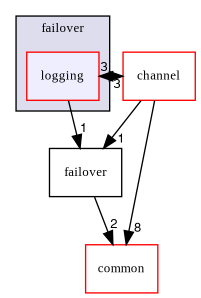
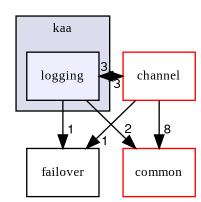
  digraph {
    compound=true
    fontname="Liberation Serif"
    node [fontname="Liberation Serif" fontsize=10 shape=box]
    edge [headlabel=1 labeldistance=1.5 labelfontname=FreeSans labelfontsize=10 fontname="Liberation Serif"]
-   n1 [fillcolor="#eeeeff" label=logging pencolor=black style=filled color=red]
+   n1 [fillcolor="#eeeeff" label=logging pencolor=black style=filled]
    n2 [label=failover]
    n3 [color=red label=channel]
    n4 [color=red label=common]
    subgraph cluster_1 {
      bgcolor="#ddddee"
      fontsize=10
-     label=failover
+     label=kaa
      pencolor=black
      n1
    }
    n1 -> n2
    n1 -> n3 [headlabel=3]
-   n2 -> n4 [headlabel=2]
+   n1 -> n4 [headlabel=2]
    n3 -> n1 [headlabel=3]
    n3 -> n2
    n3 -> n4 [headlabel=8]
  }
